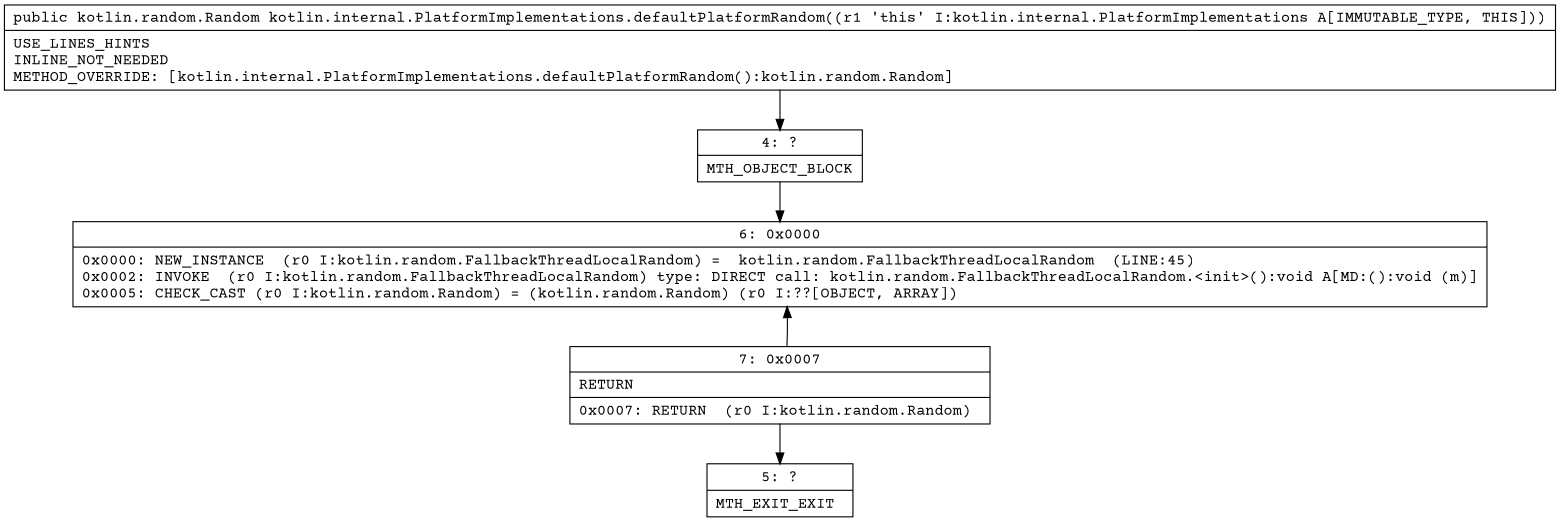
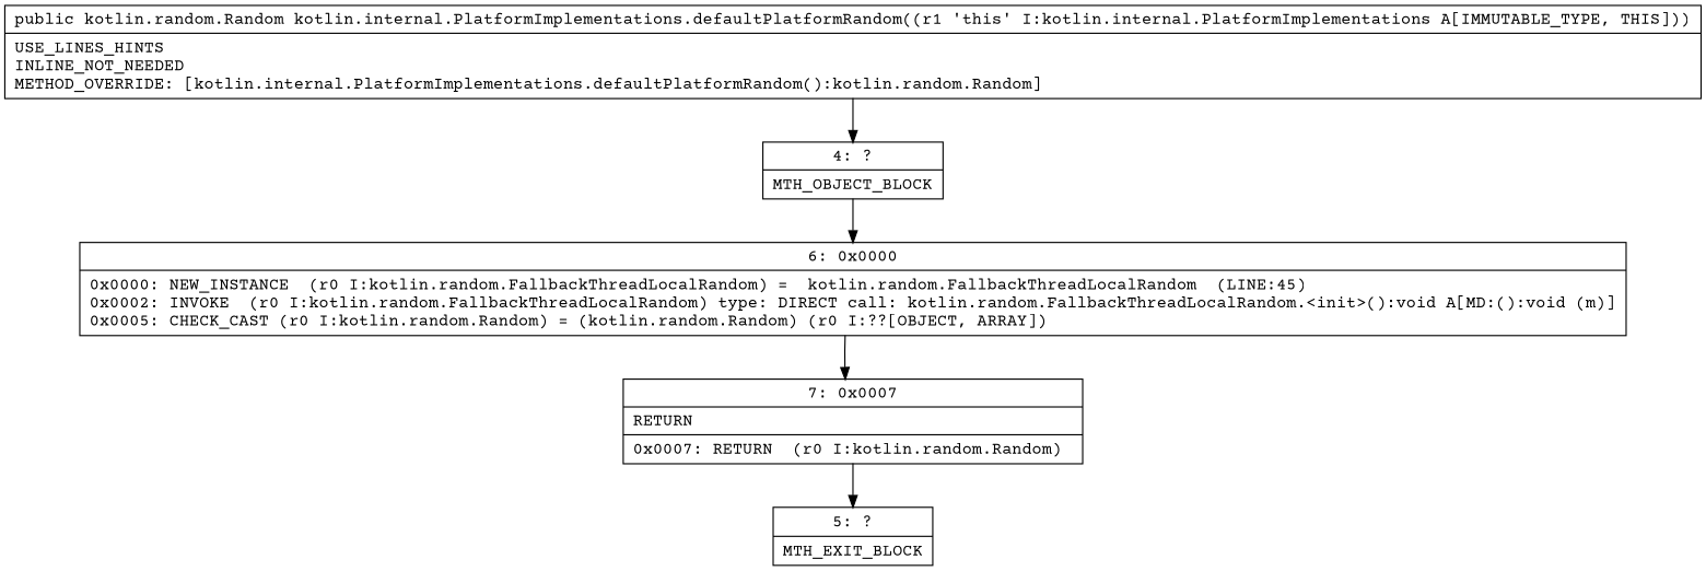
  digraph {
    fontname="Courier Prime"
    node [fontname="Courier Prime" shape=record]
    edge [fontname="Courier Prime"]
    n1 [label="{4\:\ ?|MTH_OBJECT_BLOCK\l}"]
    n2 [label="{6\:\ 0x0000|0x0000: NEW_INSTANCE  (r0 I:kotlin.random.FallbackThreadLocalRandom) =  kotlin.random.FallbackThreadLocalRandom  (LINE:45)\l0x0002: INVOKE  (r0 I:kotlin.random.FallbackThreadLocalRandom) type: DIRECT call: kotlin.random.FallbackThreadLocalRandom.\<init\>():void A[MD:():void (m)]\l0x0005: CHECK_CAST (r0 I:kotlin.random.Random) = (kotlin.random.Random) (r0 I:??[OBJECT, ARRAY]) \l}"]
    n3 [label="{7\:\ 0x0007|RETURN\l|0x0007: RETURN  (r0 I:kotlin.random.Random) \l}"]
-   n4 [label="{5\:\ ?|MTH_EXIT_EXIT\l}"]
+   n4 [label="{5\:\ ?|MTH_EXIT_BLOCK\l}"]
    n5 [label="{public kotlin.random.Random kotlin.internal.PlatformImplementations.defaultPlatformRandom((r1 'this' I:kotlin.internal.PlatformImplementations A[IMMUTABLE_TYPE, THIS]))  | USE_LINES_HINTS\lINLINE_NOT_NEEDED\lMETHOD_OVERRIDE: [kotlin.internal.PlatformImplementations.defaultPlatformRandom():kotlin.random.Random]\l}"]
    n1 -> n2
-   n3 -> n2
+   n2 -> n3
    n3 -> n4
    n5 -> n1
  }
